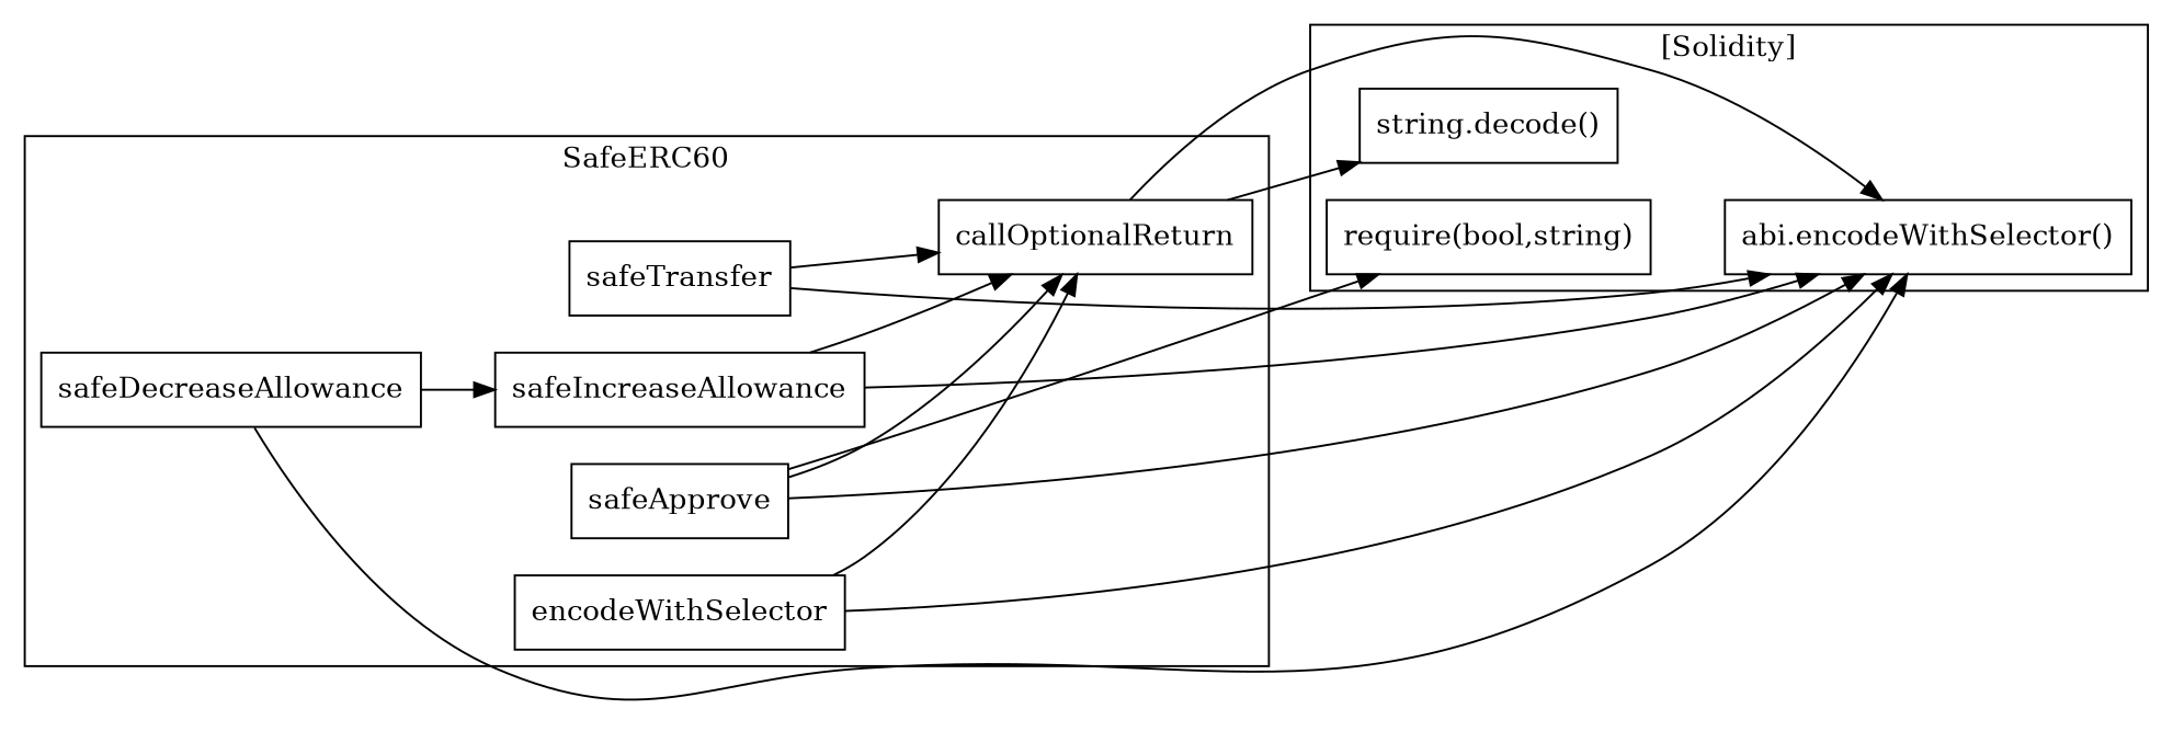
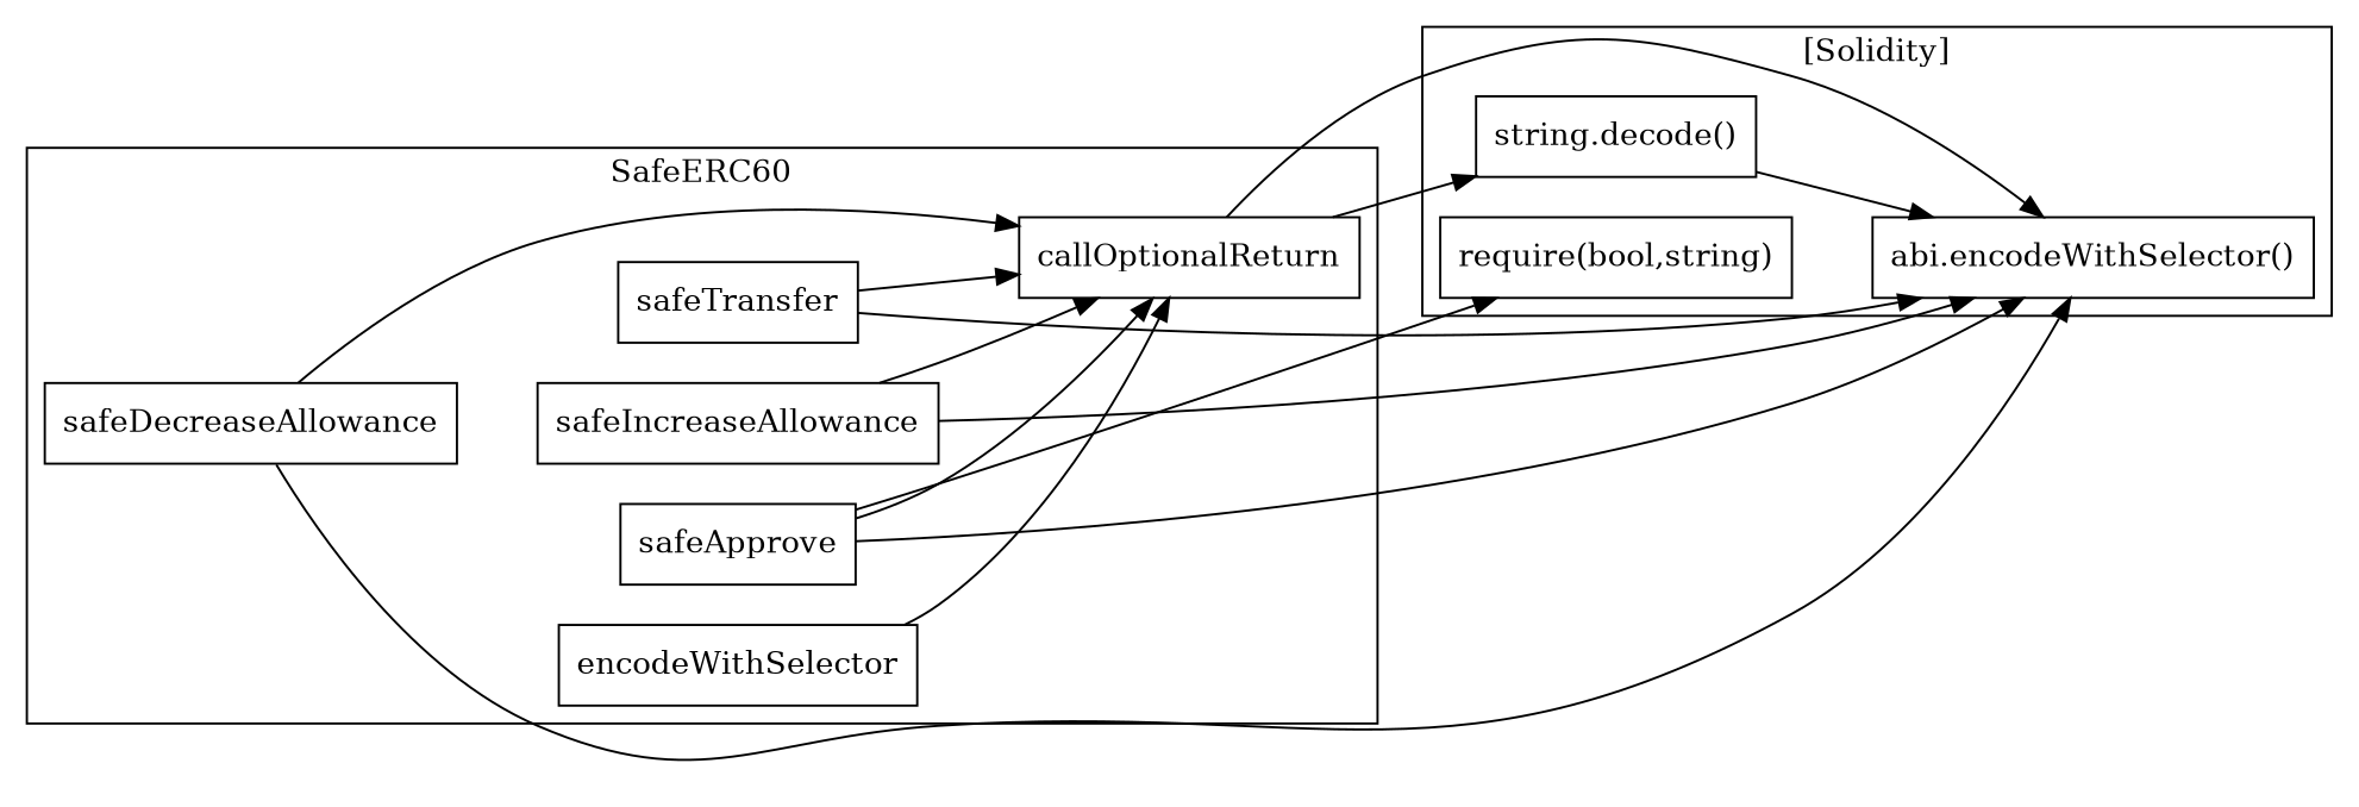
  strict digraph {
    rankdir=LR
    node [shape=box]
    n1 [label=safeTransfer]
    n2 [label=callOptionalReturn]
    n3 [label=safeDecreaseAllowance]
    n4 [label=safeIncreaseAllowance]
    n5 [label=encodeWithSelector]
    n6 [label=safeApprove]
    "abi.encodeWithSelector()"
    "require(bool,string)"
    n9 [label="string.decode()"]
    subgraph cluster_1 {
      label=SafeERC60
      n1
      n2
      n3
      n4
      n5
      n6
    }
    subgraph cluster_2 {
      label="[Solidity]"
      "abi.encodeWithSelector()"
      "require(bool,string)"
      n9
    }
    n1 -> n2
    n1 -> "abi.encodeWithSelector()"
    n2 -> "abi.encodeWithSelector()"
    n2 -> n9
-   n3 -> n4
+   n3 -> n2
    n3 -> "abi.encodeWithSelector()"
    n4 -> n2
    n4 -> "abi.encodeWithSelector()"
    n5 -> n2
-   n5 -> "abi.encodeWithSelector()"
+   n9 -> "abi.encodeWithSelector()"
    n6 -> n2
    n6 -> "abi.encodeWithSelector()"
    n6 -> "require(bool,string)"
  }
